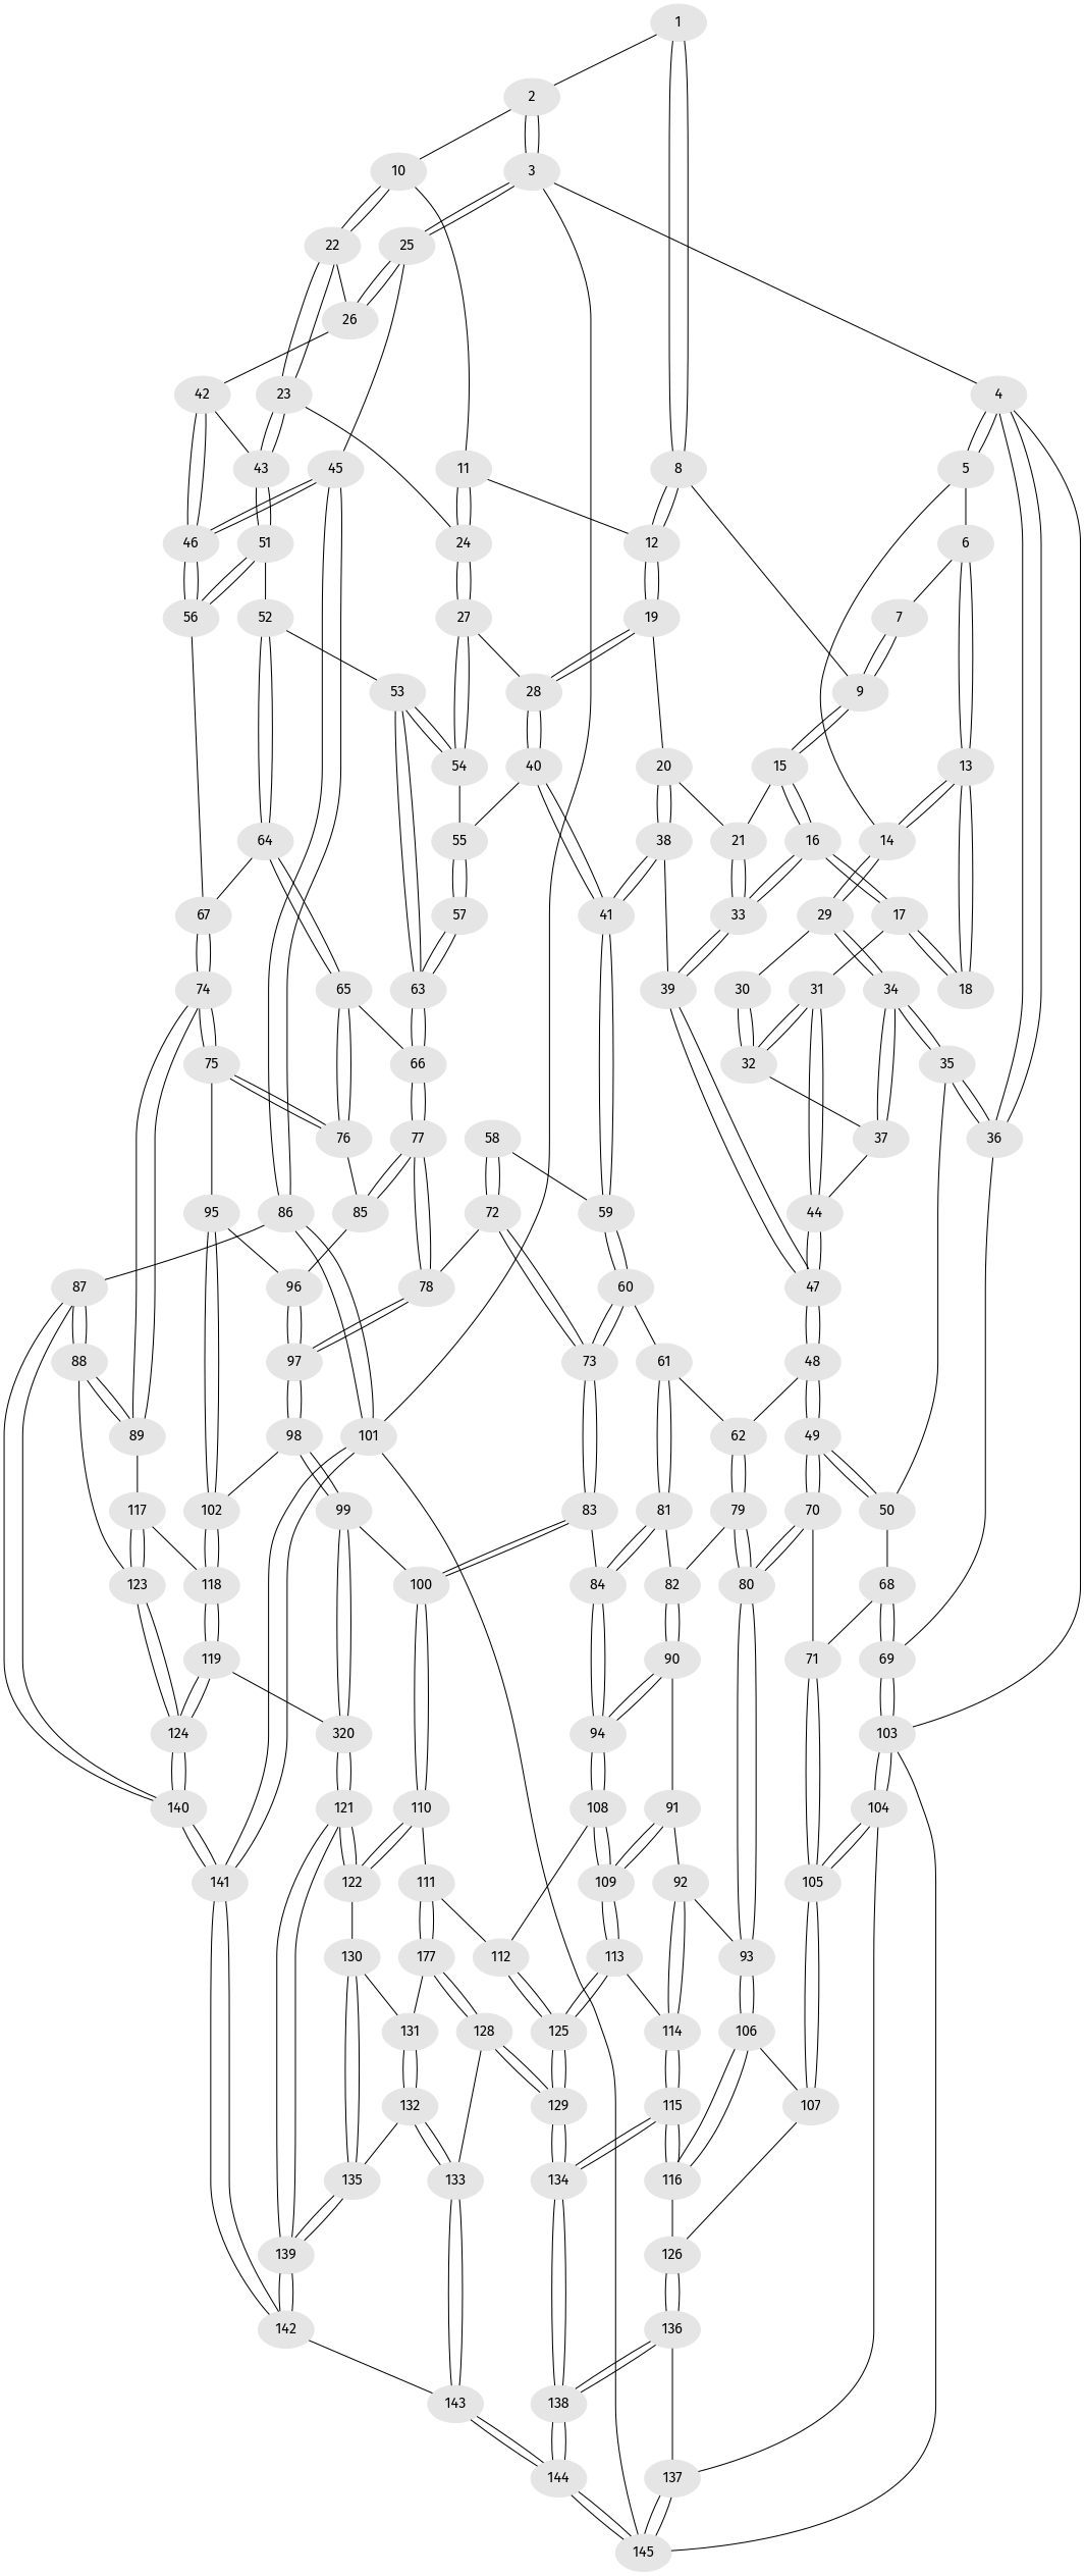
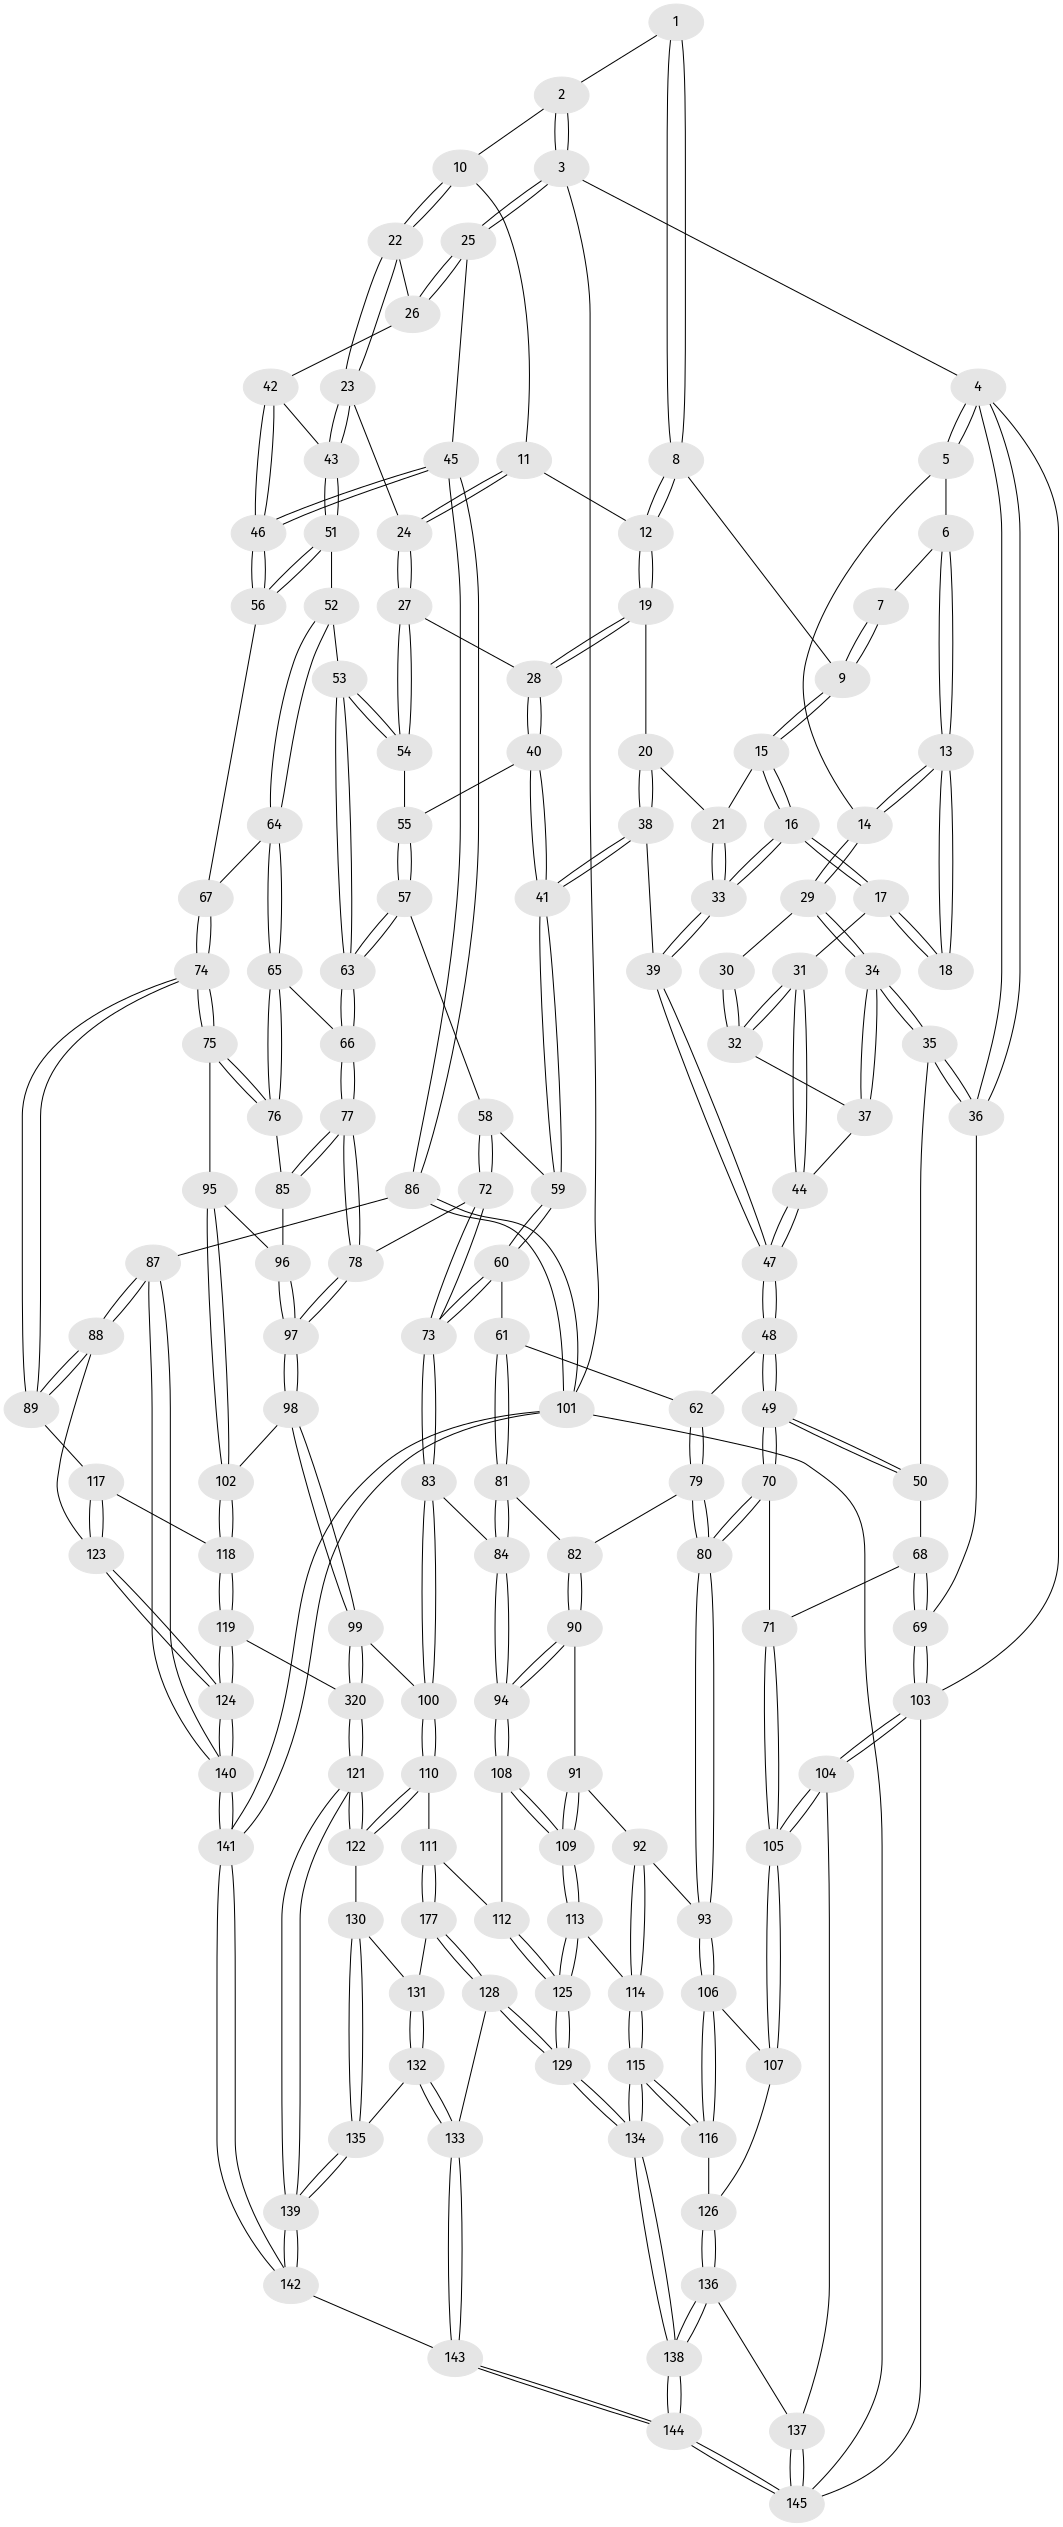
  graph {
    fontname="Fira Sans"
    node [color=gray90 fontname="Fira Sans" style=filled]
    edge [fontname="Fira Sans"]
    1
    2
    8
    3
    10
    9
    12
    4
    25
    101
    11
    22
    5
    36
    103
    26
    45
    141
    145
    6
    14
    69
    104
    7
    13
    29
    18
    15
    19
    16
    21
    24
    23
    27
    20
    28
    30
    34
    17
    33
    31
    39
    32
    44
    38
    40
    41
    43
    42
    51
    54
    46
    86
    55
    37
    35
    47
    50
    68
    59
    48
    57
    60
    56
    52
    87
    67
    49
    62
    70
    79
    71
    80
    53
    64
    63
    65
    66
    58
    74
    72
    73
    78
    61
    81
    83
    82
    84
    77
    76
    85
    75
    89
    105
    93
    107
    97
    100
    95
    117
    96
    102
    98
    90
    106
    94
    91
    110
    108
    88
    140
    123
    124
    118
    92
    109
    114
    113
    115
    116
    112
    99
    n123 [label=320]
    121
    111
    122
    142
    119
    137
    126
    136
    125
    n133 [label=177]
    130
    128
    131
    129
    134
    138
    139
    135
    133
    132
    143
    144
    1 -- 2
    1 -- 8
    1 -- 8
    2 -- 3
    2 -- 3
    2 -- 10
    8 -- 9
    8 -- 12
    8 -- 12
    3 -- 4
    3 -- 25
    3 -- 25
    3 -- 101
    10 -- 11
    10 -- 22
    10 -- 22
    9 -- 15
    9 -- 15
    12 -- 19
    12 -- 19
    4 -- 5
    4 -- 5
    4 -- 36
    4 -- 36
    4 -- 103
    25 -- 26
    25 -- 26
    25 -- 45
    101 -- 141
    101 -- 141
    101 -- 145
    11 -- 12
    11 -- 24
    11 -- 24
    22 -- 26
    22 -- 23
    22 -- 23
    5 -- 6
    5 -- 14
    36 -- 69
    103 -- 145
    103 -- 104
    103 -- 104
    26 -- 42
    45 -- 46
    45 -- 46
    45 -- 86
    45 -- 86
    141 -- 142
    141 -- 142
    6 -- 7
    6 -- 13
    6 -- 13
    14 -- 29
    14 -- 29
    69 -- 103
    69 -- 103
    104 -- 105
    104 -- 105
    104 -- 137
    7 -- 9
    7 -- 9
    13 -- 14
    13 -- 14
    13 -- 18
    13 -- 18
    29 -- 30
    29 -- 34
    29 -- 34
    15 -- 16
    15 -- 16
    15 -- 21
    19 -- 20
    19 -- 28
    19 -- 28
    16 -- 17
    16 -- 17
    16 -- 33
    16 -- 33
    21 -- 33
    21 -- 33
    24 -- 27
    24 -- 27
    23 -- 24
    23 -- 43
    23 -- 43
    27 -- 28
    27 -- 54
    27 -- 54
    20 -- 21
    20 -- 38
    20 -- 38
    28 -- 40
    28 -- 40
    30 -- 32
    30 -- 32
    34 -- 37
    34 -- 37
    34 -- 35
    34 -- 35
    17 -- 18
    17 -- 18
    17 -- 31
    33 -- 39
    33 -- 39
    31 -- 32
    31 -- 32
    31 -- 44
    31 -- 44
    39 -- 47
    39 -- 47
    32 -- 37
    44 -- 47
    44 -- 47
    38 -- 39
    38 -- 41
    38 -- 41
    40 -- 41
    40 -- 41
    40 -- 55
    41 -- 59
    41 -- 59
    43 -- 51
    43 -- 51
    42 -- 43
    42 -- 46
    42 -- 46
    51 -- 56
    51 -- 56
    51 -- 52
    54 -- 55
    46 -- 56
    46 -- 56
    86 -- 101
    86 -- 101
    86 -- 87
    55 -- 57
    55 -- 57
    37 -- 44
    35 -- 36
    35 -- 36
    35 -- 50
    47 -- 48
    47 -- 48
    50 -- 68
    68 -- 69
    68 -- 69
    68 -- 71
    59 -- 60
    59 -- 60
    48 -- 49
    48 -- 49
    48 -- 62
    57 -- 63
    57 -- 63
+   57 -- 58
    60 -- 73
    60 -- 73
    60 -- 61
    56 -- 67
    52 -- 53
    52 -- 64
    52 -- 64
    87 -- 88
    87 -- 88
    87 -- 140
    87 -- 140
    67 -- 74
    67 -- 74
    49 -- 50
    49 -- 50
    49 -- 70
    49 -- 70
    62 -- 79
    62 -- 79
    70 -- 71
    70 -- 80
    70 -- 80
    79 -- 80
    79 -- 80
    79 -- 82
    71 -- 105
    71 -- 105
    80 -- 93
    80 -- 93
    53 -- 54
    53 -- 54
    53 -- 63
    53 -- 63
    64 -- 67
    64 -- 65
    64 -- 65
    63 -- 66
    63 -- 66
    65 -- 66
    65 -- 76
    65 -- 76
    66 -- 77
    66 -- 77
    58 -- 59
    58 -- 72
    58 -- 72
    74 -- 75
    74 -- 75
    74 -- 89
    74 -- 89
    72 -- 73
    72 -- 73
    72 -- 78
    73 -- 83
    73 -- 83
    78 -- 97
    78 -- 97
    61 -- 62
    61 -- 81
    61 -- 81
    81 -- 82
    81 -- 84
    81 -- 84
    83 -- 84
    83 -- 100
    83 -- 100
    82 -- 90
    82 -- 90
    84 -- 94
    84 -- 94
    77 -- 78
    77 -- 78
    77 -- 85
    77 -- 85
    76 -- 85
    85 -- 96
    75 -- 76
    75 -- 76
    75 -- 95
    89 -- 117
    105 -- 107
    105 -- 107
    93 -- 106
    93 -- 106
    107 -- 126
    97 -- 98
    97 -- 98
    100 -- 110
    100 -- 110
    95 -- 96
    95 -- 102
    95 -- 102
    117 -- 123
    117 -- 123
    117 -- 118
    96 -- 97
    96 -- 97
    102 -- 118
    102 -- 118
    98 -- 102
    98 -- 99
    98 -- 99
    90 -- 94
    90 -- 94
    90 -- 91
    106 -- 107
    106 -- 116
    106 -- 116
    94 -- 108
    94 -- 108
    91 -- 92
    91 -- 109
    91 -- 109
    110 -- 111
    110 -- 122
    110 -- 122
    108 -- 109
    108 -- 109
    108 -- 112
    88 -- 89
    88 -- 89
    88 -- 123
    140 -- 141
    140 -- 141
    123 -- 124
    123 -- 124
    124 -- 140
    124 -- 140
    118 -- 119
    118 -- 119
    92 -- 93
    92 -- 114
    92 -- 114
    109 -- 113
    109 -- 113
    114 -- 115
    114 -- 115
    113 -- 114
    113 -- 125
    113 -- 125
    115 -- 116
    115 -- 116
    115 -- 134
    115 -- 134
    116 -- 126
    112 -- 125
    112 -- 125
    99 -- 100
    99 -- n123
    99 -- n123
    n123 -- 121
    n123 -- 121
    121 -- 122
    121 -- 122
    121 -- 139
    121 -- 139
    111 -- 112
    111 -- n133
    111 -- n133
    122 -- 130
    142 -- 143
    119 -- 124
    119 -- 124
    119 -- n123
    137 -- 145
    137 -- 145
    126 -- 136
    126 -- 136
    136 -- 137
    136 -- 138
    136 -- 138
    125 -- 129
    125 -- 129
    n133 -- 128
    n133 -- 128
    n133 -- 131
    130 -- 131
    130 -- 135
    130 -- 135
    128 -- 129
    128 -- 129
    128 -- 133
    131 -- 132
    131 -- 132
    129 -- 134
    129 -- 134
    134 -- 138
    134 -- 138
    138 -- 144
    138 -- 144
    139 -- 142
    139 -- 142
    135 -- 139
    135 -- 139
    133 -- 143
    133 -- 143
    132 -- 135
    132 -- 133
    132 -- 133
    143 -- 144
    143 -- 144
    144 -- 145
    144 -- 145
  }
